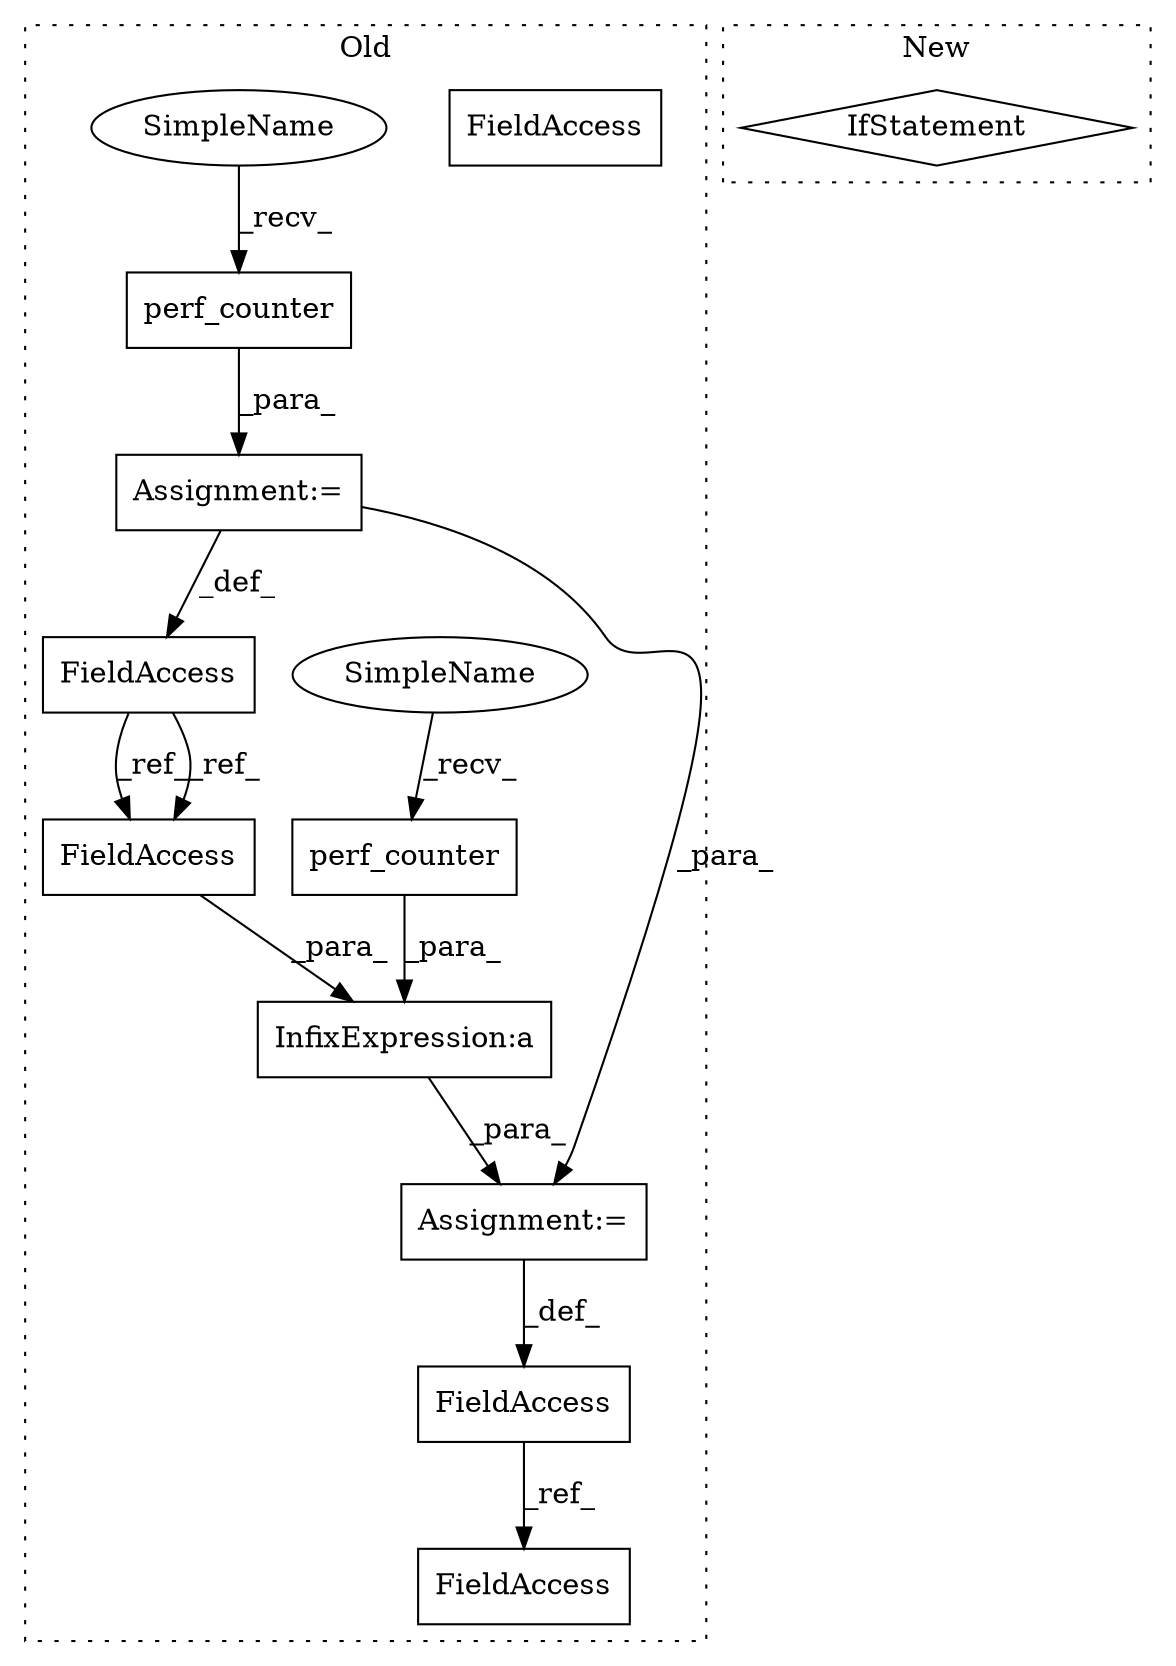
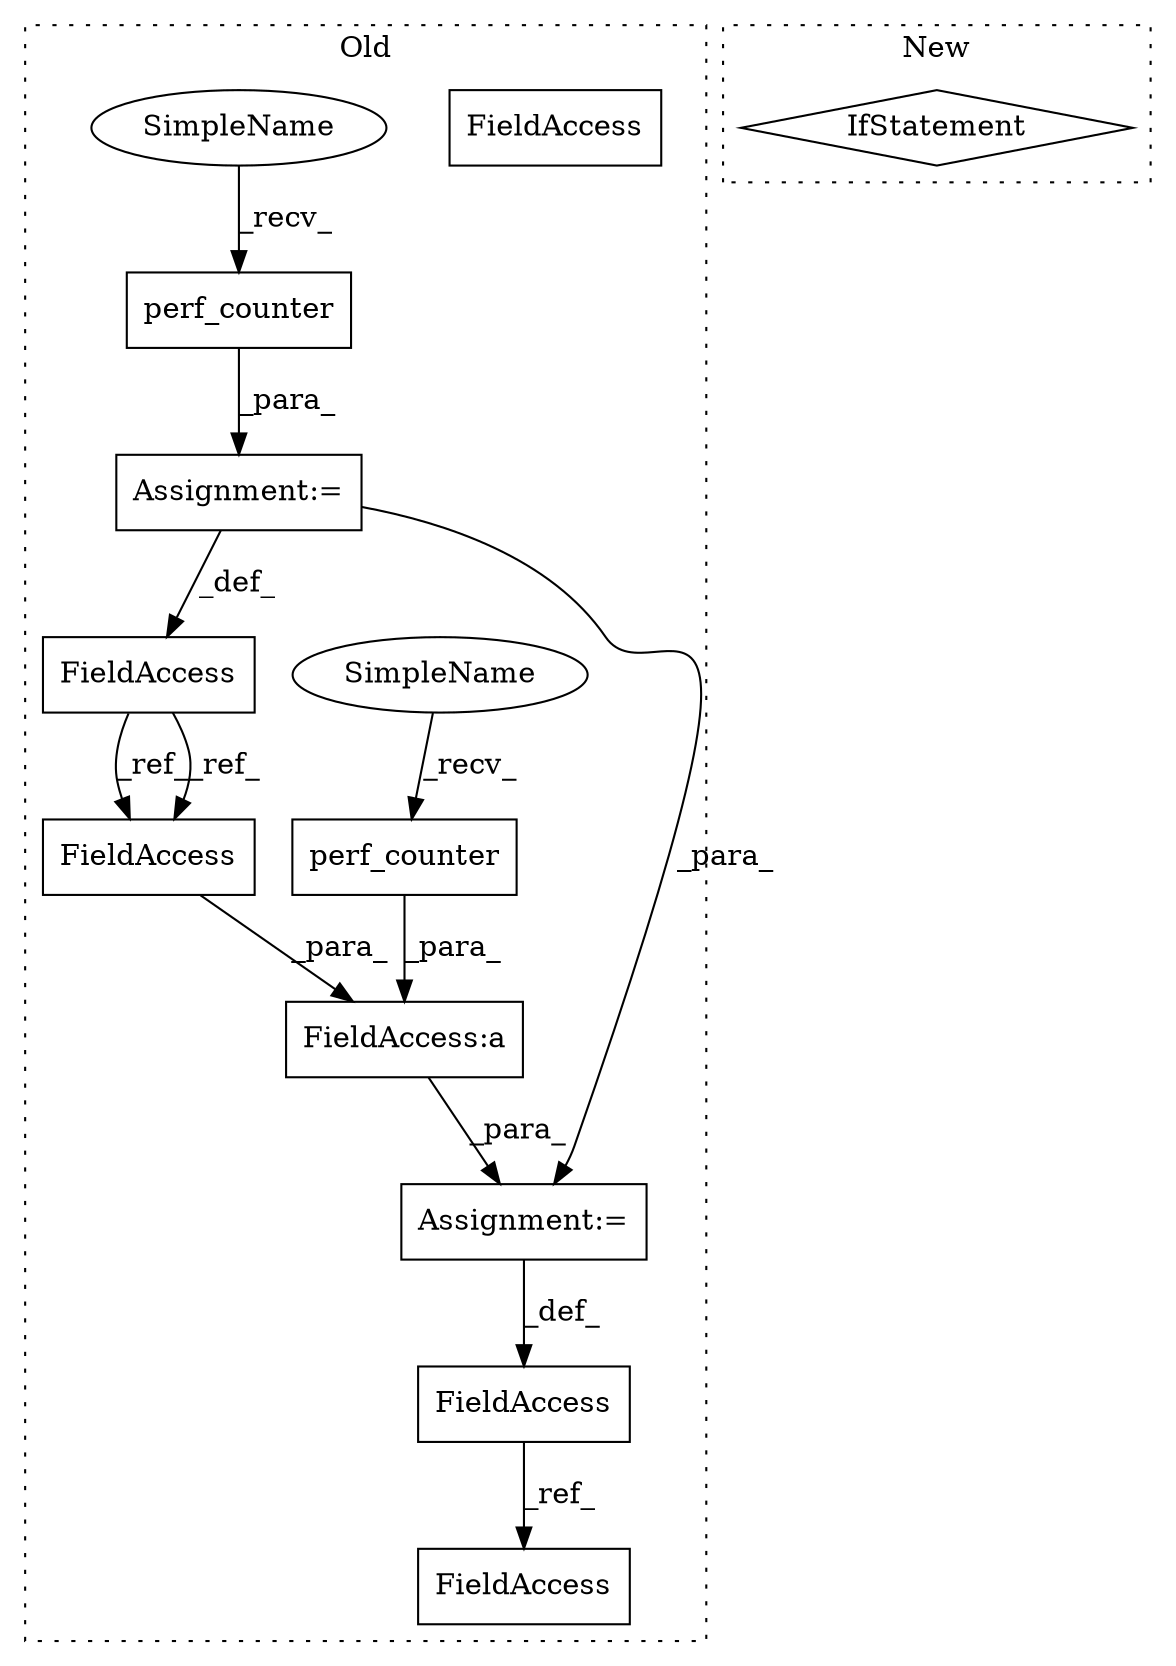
  digraph {
    node [a=22 l=1 s=2277 shape=box]
    n1 [a=32 l=14 label=perf_counter s=2260]
    n2 [a=32 l=14 label=perf_counter s=2086]
-   n3 [a=27 l=3 label="InfixExpression:a" s=2274]
+   n3 [a=27 l=3 label="FieldAccess:a" s=2274]
    n4 [a=7 label="Assignment:=" s=2080]
    n5 [label=FieldAccess s=2079]
    n6 [label=FieldAccess]
    n7 [a=7 label="Assignment:=" s=2253]
    n8 [label=FieldAccess s=2252]
    n9 [label=FieldAccess s=2363]
    n10 [a=42 l=4 label=SimpleName s=2255 shape=ellipse]
    n11 [a=42 l=4 label=SimpleName s=2081 shape=ellipse]
    n12 [label=FieldAccess]
    n13 [a=25 l="4,2" label=IfStatement s="2299,2316" shape=diamond]
    subgraph cluster_1 {
      label=Old
      style=dotted
      n1
      n2
      n3
      n4
      n5
      n6
      n7
      n8
      n9
      n10
      n11
      n12
    }
    subgraph cluster_2 {
      label=New
      style=dotted
      n13
    }
    n1 -> n3 [label=_para_]
    n2 -> n4 [label=_para_]
    n3 -> n7 [label=_para_]
    n4 -> n5 [label=_def_]
    n4 -> n7 [label=_para_]
    n5 -> n12 [label=_ref_]
    n5 -> n12 [label=_ref_]
    n7 -> n8 [label=_def_]
    n8 -> n9 [label=_ref_]
    n10 -> n1 [label=_recv_]
    n11 -> n2 [label=_recv_]
    n12 -> n3 [label=_para_]
  }
